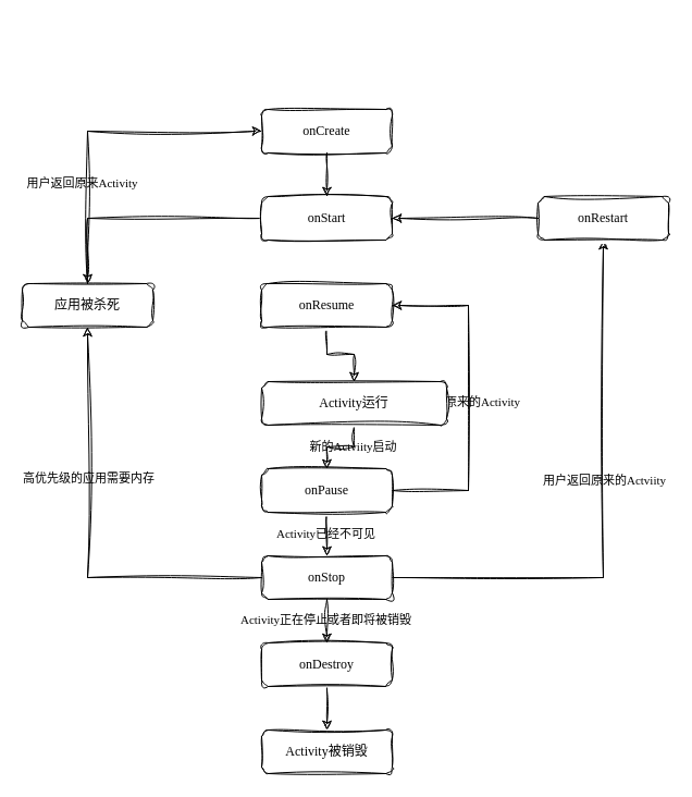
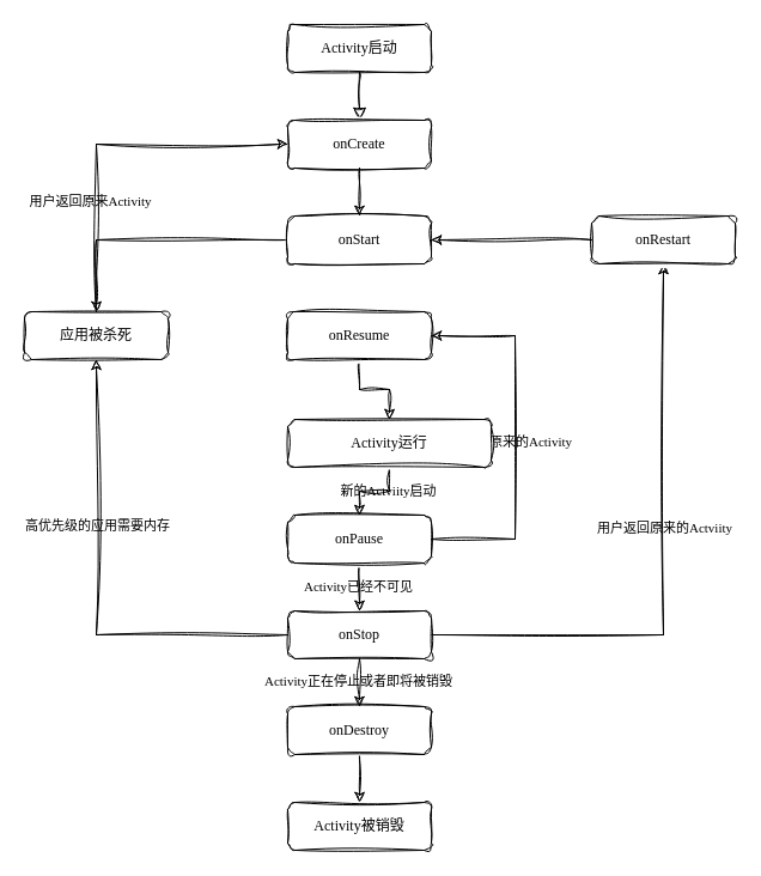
  <mxCell id="0" />
  <mxCell id="1" parent="0" />
+ <mxCell id="2" value="" style="rounded=1;jettySize=auto;orthogonalLoop=1;fontSize=11;endArrow=block;endFill=0;endSize=8;strokeWidth=1;shadow=0;labelBackgroundColor=none;edgeStyle=orthogonalEdgeStyle;fontColor=default;fontFamily=Lucida Console;entryX=0.5;entryY=0;entryDx=0;entryDy=0;verticalAlign=middle;labelBorderColor=none;html=1;fontStyle=0;sketch=1;curveFitting=1;jiggle=2;" parent="1" source="3" target="5" edge="1"><mxGeometry relative="1" as="geometry"><mxPoint x="300" y="110" as="targetPoint" /></mxGeometry></mxCell>
+ <mxCell id="3" value="Activity启动" style="rounded=1;whiteSpace=wrap;fontSize=12;glass=0;strokeWidth=1;shadow=0;labelBackgroundColor=none;fontFamily=Lucida Console;verticalAlign=middle;labelBorderColor=none;html=1;fontStyle=0;sketch=1;curveFitting=1;jiggle=2;" parent="1" vertex="1"><mxGeometry x="240" y="20" width="120" height="40" as="geometry" /></mxCell>
  <mxCell id="4" value="" style="edgeStyle=orthogonalEdgeStyle;rounded=0;orthogonalLoop=1;jettySize=auto;fontFamily=Lucida Console;labelBackgroundColor=none;labelBorderColor=none;html=1;fontStyle=0;sketch=1;curveFitting=1;jiggle=2;" parent="1" source="5" target="7" edge="1"><mxGeometry relative="1" as="geometry" /></mxCell>
  <mxCell id="5" value="onCreate" style="rounded=1;whiteSpace=wrap;fontSize=12;glass=0;strokeWidth=1;shadow=0;labelBackgroundColor=none;fontFamily=Lucida Console;verticalAlign=middle;labelBorderColor=none;html=1;fontStyle=0;sketch=1;curveFitting=1;jiggle=2;" parent="1" vertex="1"><mxGeometry x="240" y="100" width="120" height="40" as="geometry" /></mxCell>
  <mxCell id="6" value="" style="edgeStyle=orthogonalEdgeStyle;rounded=0;orthogonalLoop=1;jettySize=auto;fontFamily=Lucida Console;labelBackgroundColor=none;labelBorderColor=none;html=1;fontStyle=0;sketch=1;curveFitting=1;jiggle=2;" parent="1" source="7" target="32" edge="1"><mxGeometry relative="1" as="geometry" /></mxCell>
  <mxCell id="7" value="onStart" style="rounded=1;whiteSpace=wrap;fontSize=12;glass=0;strokeWidth=1;shadow=0;labelBackgroundColor=none;fontFamily=Lucida Console;verticalAlign=middle;labelBorderColor=none;html=1;fontStyle=0;sketch=1;curveFitting=1;jiggle=2;" parent="1" vertex="1"><mxGeometry x="240" y="180" width="120" height="40" as="geometry" /></mxCell>
  <mxCell id="8" value="" style="edgeStyle=orthogonalEdgeStyle;rounded=0;orthogonalLoop=1;jettySize=auto;fontFamily=Lucida Console;labelBackgroundColor=none;labelBorderColor=none;html=1;fontStyle=0;sketch=1;curveFitting=1;jiggle=2;" parent="1" source="9" target="27" edge="1"><mxGeometry relative="1" as="geometry" /></mxCell>
  <mxCell id="9" value="onResume" style="rounded=1;whiteSpace=wrap;fontSize=12;glass=0;strokeWidth=1;shadow=0;labelBackgroundColor=none;fontFamily=Lucida Console;verticalAlign=middle;labelBorderColor=none;html=1;fontStyle=0;sketch=1;curveFitting=1;jiggle=2;" parent="1" vertex="1"><mxGeometry x="240" y="260" width="120" height="40" as="geometry" /></mxCell>
  <mxCell id="10" value="" style="edgeStyle=orthogonalEdgeStyle;rounded=0;orthogonalLoop=1;jettySize=auto;exitX=1;exitY=0.5;exitDx=0;exitDy=0;fontFamily=Lucida Console;labelBackgroundColor=none;labelBorderColor=none;html=1;fontStyle=0;sketch=1;curveFitting=1;jiggle=2;" parent="1" source="14" target="9" edge="1"><mxGeometry relative="1" as="geometry"><mxPoint x="370" y="450" as="sourcePoint" /><mxPoint x="370" y="280" as="targetPoint" /><Array as="points"><mxPoint x="430" y="450" /><mxPoint x="430" y="280" /></Array></mxGeometry></mxCell>
  <mxCell id="11" value="返回原来的Activity" style="edgeLabel;align=center;verticalAlign=middle;resizable=0;points=[];fontFamily=Lucida Console;labelBackgroundColor=none;labelBorderColor=none;html=1;fontStyle=0;sketch=1;curveFitting=1;jiggle=2;" parent="10" vertex="1" connectable="0"><mxGeometry x="-0.019" y="-1" relative="1" as="geometry"><mxPoint as="offset" /></mxGeometry></mxCell>
  <mxCell id="12" value="" style="edgeStyle=orthogonalEdgeStyle;rounded=0;orthogonalLoop=1;jettySize=auto;fontFamily=Lucida Console;labelBackgroundColor=none;labelBorderColor=none;html=1;fontStyle=0;sketch=1;curveFitting=1;jiggle=2;" parent="1" source="14" target="21" edge="1"><mxGeometry relative="1" as="geometry" /></mxCell>
  <mxCell id="13" value="Activity已经不可见" style="edgeLabel;align=center;verticalAlign=middle;resizable=0;points=[];fontFamily=Lucida Console;labelBackgroundColor=none;labelBorderColor=none;html=1;fontStyle=0;sketch=1;curveFitting=1;jiggle=2;" parent="12" vertex="1" connectable="0"><mxGeometry x="-0.05" y="-2" relative="1" as="geometry"><mxPoint as="offset" /></mxGeometry></mxCell>
  <mxCell id="14" value="onPause" style="rounded=1;whiteSpace=wrap;fontSize=12;glass=0;strokeWidth=1;shadow=0;labelBackgroundColor=none;fontFamily=Lucida Console;verticalAlign=middle;labelBorderColor=none;html=1;fontStyle=0;sketch=1;curveFitting=1;jiggle=2;" parent="1" vertex="1"><mxGeometry x="240" y="430" width="120" height="40" as="geometry" /></mxCell>
  <mxCell id="15" value="" style="edgeStyle=orthogonalEdgeStyle;rounded=0;orthogonalLoop=1;jettySize=auto;fontFamily=Lucida Console;labelBackgroundColor=none;labelBorderColor=none;html=1;fontStyle=0;sketch=1;curveFitting=1;jiggle=2;" parent="1" source="21" target="23" edge="1"><mxGeometry relative="1" as="geometry" /></mxCell>
  <mxCell id="16" value="Activity正在停止或者即将被销毁" style="edgeLabel;align=center;verticalAlign=middle;resizable=0;points=[];fontFamily=Lucida Console;labelBackgroundColor=none;labelBorderColor=none;html=1;fontStyle=0;sketch=1;curveFitting=1;jiggle=2;" parent="15" vertex="1" connectable="0"><mxGeometry x="-0.092" y="-2" relative="1" as="geometry"><mxPoint as="offset" /></mxGeometry></mxCell>
  <mxCell id="17" value="" style="edgeStyle=orthogonalEdgeStyle;rounded=0;orthogonalLoop=1;jettySize=auto;entryX=0.5;entryY=1;entryDx=0;entryDy=0;fontFamily=Lucida Console;labelBackgroundColor=none;labelBorderColor=none;html=1;fontStyle=0;sketch=1;curveFitting=1;jiggle=2;" parent="1" source="21" target="29" edge="1"><mxGeometry relative="1" as="geometry" /></mxCell>
  <mxCell id="18" value="用户返回原来的Actviity" style="edgeLabel;align=center;verticalAlign=middle;resizable=0;points=[];fontFamily=Lucida Console;labelBackgroundColor=none;labelBorderColor=none;html=1;fontStyle=0;sketch=1;curveFitting=1;jiggle=2;" parent="17" vertex="1" connectable="0"><mxGeometry x="0.125" relative="1" as="geometry"><mxPoint as="offset" /></mxGeometry></mxCell>
  <mxCell id="19" value="" style="edgeStyle=orthogonalEdgeStyle;rounded=0;orthogonalLoop=1;jettySize=auto;entryX=0.5;entryY=1;entryDx=0;entryDy=0;fontFamily=Lucida Console;labelBackgroundColor=none;labelBorderColor=none;html=1;fontStyle=0;sketch=1;curveFitting=1;jiggle=2;" parent="1" source="21" target="32" edge="1"><mxGeometry relative="1" as="geometry"><mxPoint x="70" y="530" as="targetPoint" /></mxGeometry></mxCell>
  <mxCell id="20" value="高优先级的应用需要内存" style="edgeLabel;align=center;verticalAlign=middle;resizable=0;points=[];fontFamily=Lucida Console;labelBackgroundColor=none;labelBorderColor=none;html=1;fontStyle=0;sketch=1;curveFitting=1;jiggle=2;" parent="19" vertex="1" connectable="0"><mxGeometry x="0.292" relative="1" as="geometry"><mxPoint as="offset" /></mxGeometry></mxCell>
  <mxCell id="21" value="onStop" style="rounded=1;whiteSpace=wrap;fontSize=12;glass=0;strokeWidth=1;shadow=0;labelBackgroundColor=none;fontFamily=Lucida Console;verticalAlign=middle;labelBorderColor=none;html=1;fontStyle=0;sketch=1;curveFitting=1;jiggle=2;" parent="1" vertex="1"><mxGeometry x="240" y="510" width="120" height="40" as="geometry" /></mxCell>
  <mxCell id="22" value="" style="edgeStyle=orthogonalEdgeStyle;rounded=0;orthogonalLoop=1;jettySize=auto;fontFamily=Lucida Console;labelBackgroundColor=none;labelBorderColor=none;html=1;fontStyle=0;sketch=1;curveFitting=1;jiggle=2;" parent="1" source="23" target="24" edge="1"><mxGeometry relative="1" as="geometry" /></mxCell>
  <mxCell id="23" value="onDestroy" style="rounded=1;whiteSpace=wrap;fontSize=12;glass=0;strokeWidth=1;shadow=0;labelBackgroundColor=none;fontFamily=Lucida Console;verticalAlign=middle;labelBorderColor=none;html=1;fontStyle=0;sketch=1;curveFitting=1;jiggle=2;" parent="1" vertex="1"><mxGeometry x="240" y="590" width="120" height="40" as="geometry" /></mxCell>
  <mxCell id="24" value="Activity被销毁" style="rounded=1;whiteSpace=wrap;fontSize=12;glass=0;strokeWidth=1;shadow=0;labelBackgroundColor=none;fontFamily=Lucida Console;verticalAlign=middle;labelBorderColor=none;html=1;fontStyle=0;sketch=1;curveFitting=1;jiggle=2;" parent="1" vertex="1"><mxGeometry x="240" y="670" width="120" height="40" as="geometry" /></mxCell>
  <mxCell id="25" value="" style="edgeStyle=orthogonalEdgeStyle;rounded=0;orthogonalLoop=1;jettySize=auto;fontFamily=Lucida Console;labelBackgroundColor=none;labelBorderColor=none;html=1;fontStyle=0;sketch=1;curveFitting=1;jiggle=2;" parent="1" source="27" target="14" edge="1"><mxGeometry relative="1" as="geometry" /></mxCell>
  <mxCell id="26" value="新的Actviity启动" style="edgeLabel;align=center;verticalAlign=middle;resizable=0;points=[];fontFamily=Lucida Console;labelBackgroundColor=none;labelBorderColor=none;html=1;fontStyle=0;sketch=1;curveFitting=1;jiggle=2;" parent="25" vertex="1" connectable="0"><mxGeometry x="-0.331" y="-2" relative="1" as="geometry"><mxPoint y="1" as="offset" /></mxGeometry></mxCell>
  <mxCell id="27" value="Activity运行" style="rounded=1;whiteSpace=wrap;fontSize=12;glass=0;strokeWidth=1;shadow=0;labelBackgroundColor=none;fontFamily=Lucida Console;verticalAlign=middle;labelBorderColor=none;html=1;fontStyle=0;sketch=1;curveFitting=1;jiggle=2;" parent="1" vertex="1"><mxGeometry x="240" y="350" width="170" height="40" as="geometry" /></mxCell>
  <mxCell id="28" value="" style="edgeStyle=orthogonalEdgeStyle;rounded=0;orthogonalLoop=1;jettySize=auto;entryX=1;entryY=0.5;entryDx=0;entryDy=0;fontFamily=Lucida Console;labelBackgroundColor=none;labelBorderColor=none;html=1;fontStyle=0;sketch=1;curveFitting=1;jiggle=2;" parent="1" source="29" target="7" edge="1"><mxGeometry relative="1" as="geometry" /></mxCell>
  <mxCell id="29" value="onRestart" style="rounded=1;whiteSpace=wrap;fontSize=12;glass=0;strokeWidth=1;shadow=0;labelBackgroundColor=none;fontFamily=Lucida Console;verticalAlign=middle;labelBorderColor=none;html=1;fontStyle=0;sketch=1;curveFitting=1;jiggle=2;" parent="1" vertex="1"><mxGeometry x="494" y="180" width="120" height="40" as="geometry" /></mxCell>
  <mxCell id="30" value="" style="edgeStyle=orthogonalEdgeStyle;rounded=0;orthogonalLoop=1;jettySize=auto;entryX=0;entryY=0.5;entryDx=0;entryDy=0;fontFamily=Lucida Console;labelBackgroundColor=none;labelBorderColor=none;html=1;fontStyle=0;sketch=1;curveFitting=1;jiggle=2;" parent="1" source="32" target="5" edge="1"><mxGeometry relative="1" as="geometry"><Array as="points"><mxPoint x="80" y="120" /></Array></mxGeometry></mxCell>
  <mxCell id="31" value="用户返回原来Activity" style="edgeLabel;align=center;verticalAlign=middle;resizable=0;points=[];fontFamily=Lucida Console;labelBackgroundColor=none;labelBorderColor=none;html=1;fontStyle=0;sketch=1;curveFitting=1;jiggle=2;" parent="30" vertex="1" connectable="0"><mxGeometry x="-0.381" y="6" relative="1" as="geometry"><mxPoint as="offset" /></mxGeometry></mxCell>
  <mxCell id="32" value="应用被杀死" style="rounded=1;whiteSpace=wrap;fontSize=12;glass=0;strokeWidth=1;shadow=0;labelBackgroundColor=none;fontFamily=Lucida Console;verticalAlign=middle;labelBorderColor=none;html=1;fontStyle=0;sketch=1;curveFitting=1;jiggle=2;" parent="1" vertex="1"><mxGeometry x="20" y="260" width="120" height="40" as="geometry" /></mxCell>
